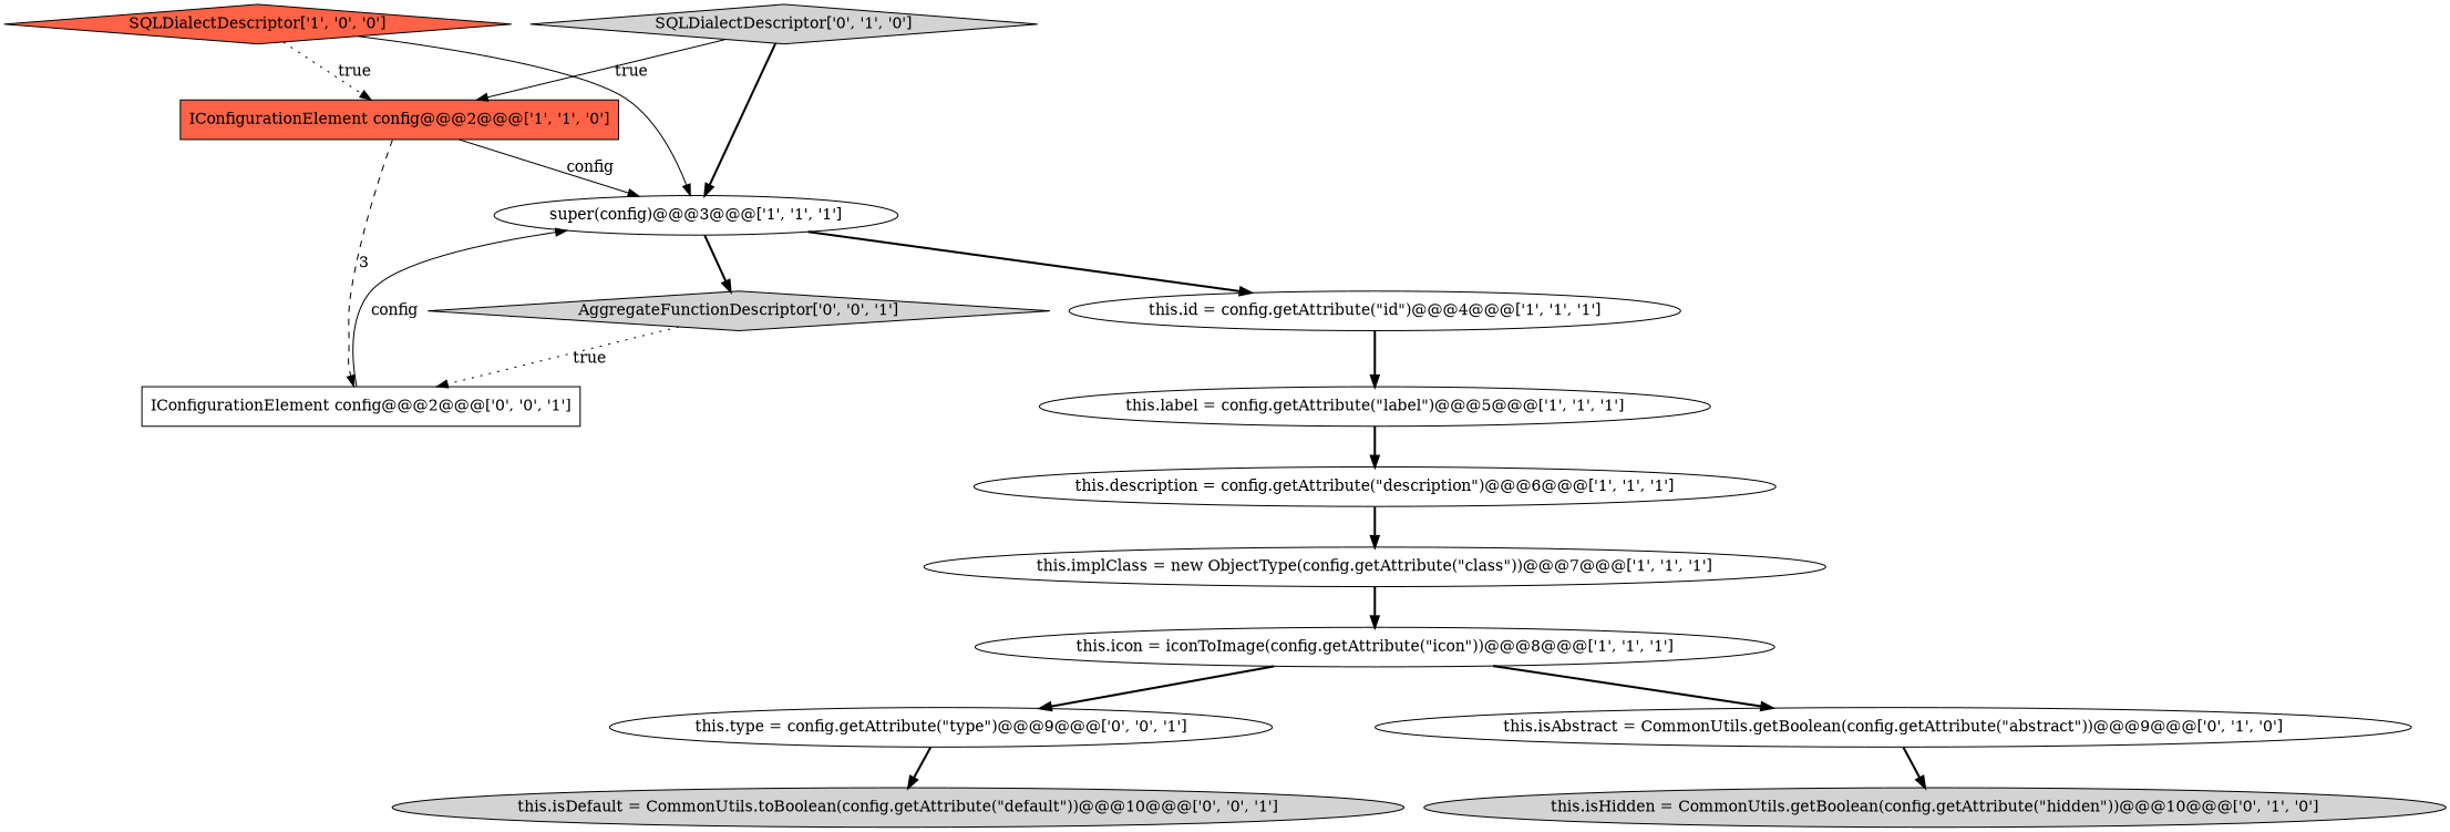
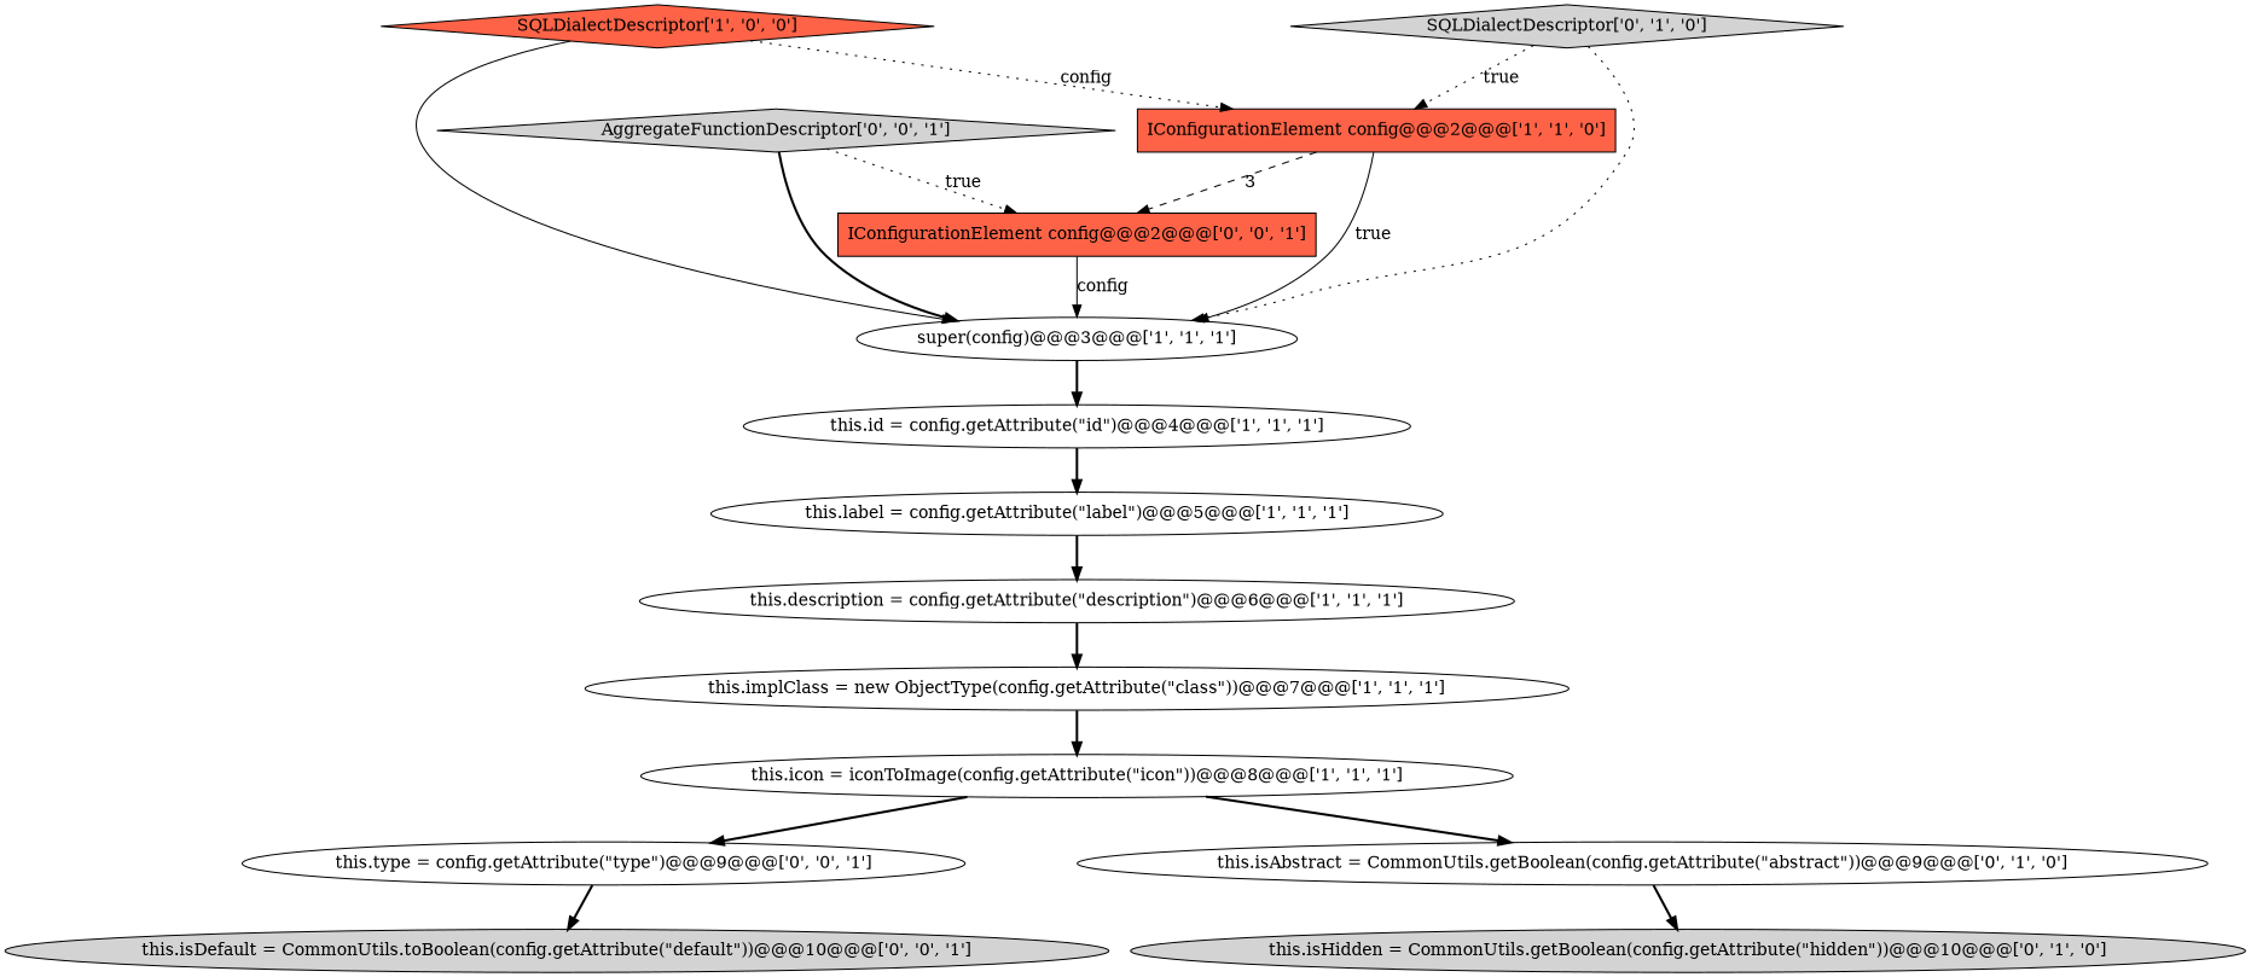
  digraph {
    node [fillcolor=white shape=ellipse style=filled]
    edge [style=bold]
    n1 [fillcolor=lightgray label="this.isDefault = CommonUtils.toBoolean(config.getAttribute(\"default\"))@@@10@@@['0', '0', '1']"]
-   n2 [label="IConfigurationElement config@@@2@@@['0', '0', '1']" shape=box]
+   n2 [fillcolor=tomato label="IConfigurationElement config@@@2@@@['0', '0', '1']" shape=box]
    n3 [label="super(config)@@@3@@@['1', '1', '1']"]
    n4 [label="this.id = config.getAttribute(\"id\")@@@4@@@['1', '1', '1']"]
    n5 [fillcolor=lightgray label="AggregateFunctionDescriptor['0', '0', '1']" shape=diamond]
    n6 [fillcolor=tomato label="SQLDialectDescriptor['1', '0', '0']" shape=diamond]
    n7 [fillcolor=tomato label="IConfigurationElement config@@@2@@@['1', '1', '0']" shape=box]
    n8 [label="this.implClass = new ObjectType(config.getAttribute(\"class\"))@@@7@@@['1', '1', '1']"]
    n9 [label="this.icon = iconToImage(config.getAttribute(\"icon\"))@@@8@@@['1', '1', '1']"]
    n10 [label="this.isAbstract = CommonUtils.getBoolean(config.getAttribute(\"abstract\"))@@@9@@@['0', '1', '0']"]
    n11 [label="this.type = config.getAttribute(\"type\")@@@9@@@['0', '0', '1']"]
    n12 [fillcolor=lightgray label="this.isHidden = CommonUtils.getBoolean(config.getAttribute(\"hidden\"))@@@10@@@['0', '1', '0']"]
    n13 [label="this.description = config.getAttribute(\"description\")@@@6@@@['1', '1', '1']"]
    n14 [label="this.label = config.getAttribute(\"label\")@@@5@@@['1', '1', '1']"]
    n15 [fillcolor=lightgray label="SQLDialectDescriptor['0', '1', '0']" shape=diamond]
    n2 -> n3 [label=config style=solid]
    n3 -> n4
    n4 -> n14
    n5 -> n2 [label=true style=dotted]
-   n3 -> n5
+   n5 -> n3
    n6 -> n3 [style=solid]
-   n6 -> n7 [label=true style=dotted]
+   n6 -> n7 [label=config style=dotted]
    n7 -> n2 [label=3 style=dashed]
-   n7 -> n3 [label=config style=solid]
+   n7 -> n3 [label=true style=solid]
    n8 -> n9
    n9 -> n10
    n9 -> n11
    n10 -> n12
    n11 -> n1
    n13 -> n8
    n14 -> n13
-   n15 -> n3
-   n15 -> n7 [label=true style=solid]
+   n15 -> n3 [style=dotted]
+   n15 -> n7 [label=true style=dotted]
  }
